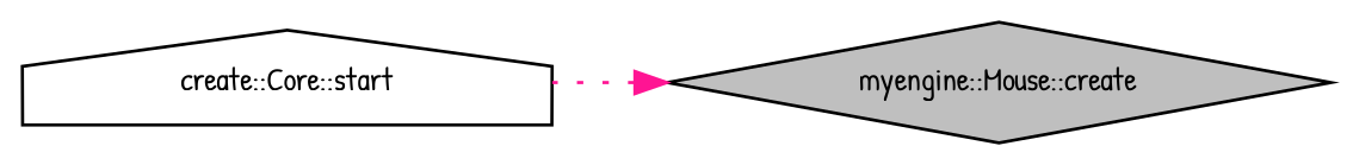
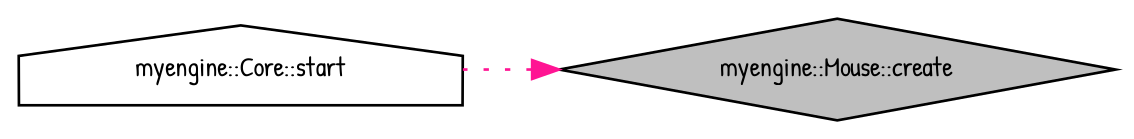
  digraph {
    rankdir=RL
    fontname="Patrick Hand"
    node [color=black fontname="Patrick Hand" fontsize=10 style=filled]
    n1 [fillcolor=grey75 fontcolor=black height=0.2 label="myengine::Mouse::create" shape=diamond width=0.4]
-   n2 [fillcolor=white height=0.2 label="create::Core::start" shape=house width=0.4]
+   n2 [fillcolor=white height=0.2 label="myengine::Core::start" shape=house width=0.4]
    n1 -> n2 [color=deeppink dir=back fontname="Patrick Hand" fontsize=10 labelfontname=Helvetica labelfontsize=10 style=dotted]
  }
